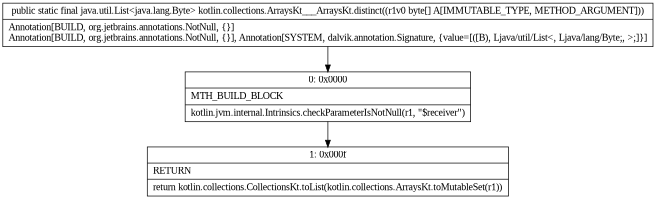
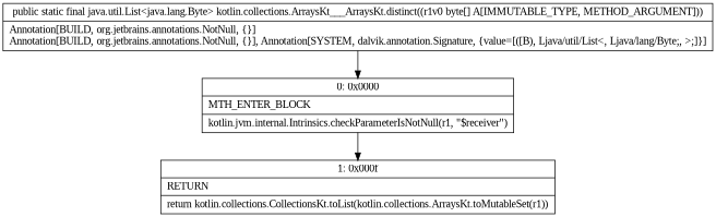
  digraph {
    fontname="Liberation Serif"
    node [shape=record fontname="Liberation Serif"]
    edge [fontname="Liberation Serif"]
-   n1 [label="{0\:\ 0x0000|MTH_BUILD_BLOCK\l|kotlin.jvm.internal.Intrinsics.checkParameterIsNotNull(r1, \"$receiver\")\l}"]
+   n1 [label="{0\:\ 0x0000|MTH_ENTER_BLOCK\l|kotlin.jvm.internal.Intrinsics.checkParameterIsNotNull(r1, \"$receiver\")\l}"]
    n2 [label="{1\:\ 0x000f|RETURN\l|return kotlin.collections.CollectionsKt.toList(kotlin.collections.ArraysKt.toMutableSet(r1))\l}"]
    n3 [label="{public static final java.util.List\<java.lang.Byte\> kotlin.collections.ArraysKt___ArraysKt.distinct((r1v0 byte[] A[IMMUTABLE_TYPE, METHOD_ARGUMENT]))  | Annotation[BUILD, org.jetbrains.annotations.NotNull, \{\}]\lAnnotation[BUILD, org.jetbrains.annotations.NotNull, \{\}], Annotation[SYSTEM, dalvik.annotation.Signature, \{value=[([B), Ljava\/util\/List\<, Ljava\/lang\/Byte;, \>;]\}]\l}"]
    n1 -> n2
    n3 -> n1
  }
